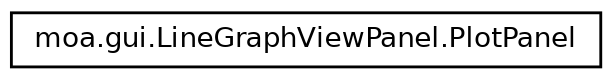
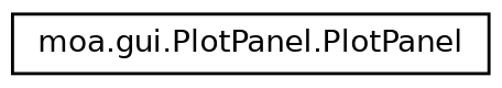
  digraph {
    rankdir=LR
-   n1 [color=black fillcolor=white fontname=Helvetica fontsize=10 height=0.2 label="moa.gui.LineGraphViewPanel.PlotPanel" shape=record style=filled width=0.4]
+   n1 [color=black fillcolor=white fontname=Helvetica fontsize=10 height=0.2 label="moa.gui.PlotPanel.PlotPanel" shape=record style=filled width=0.4]
  }
